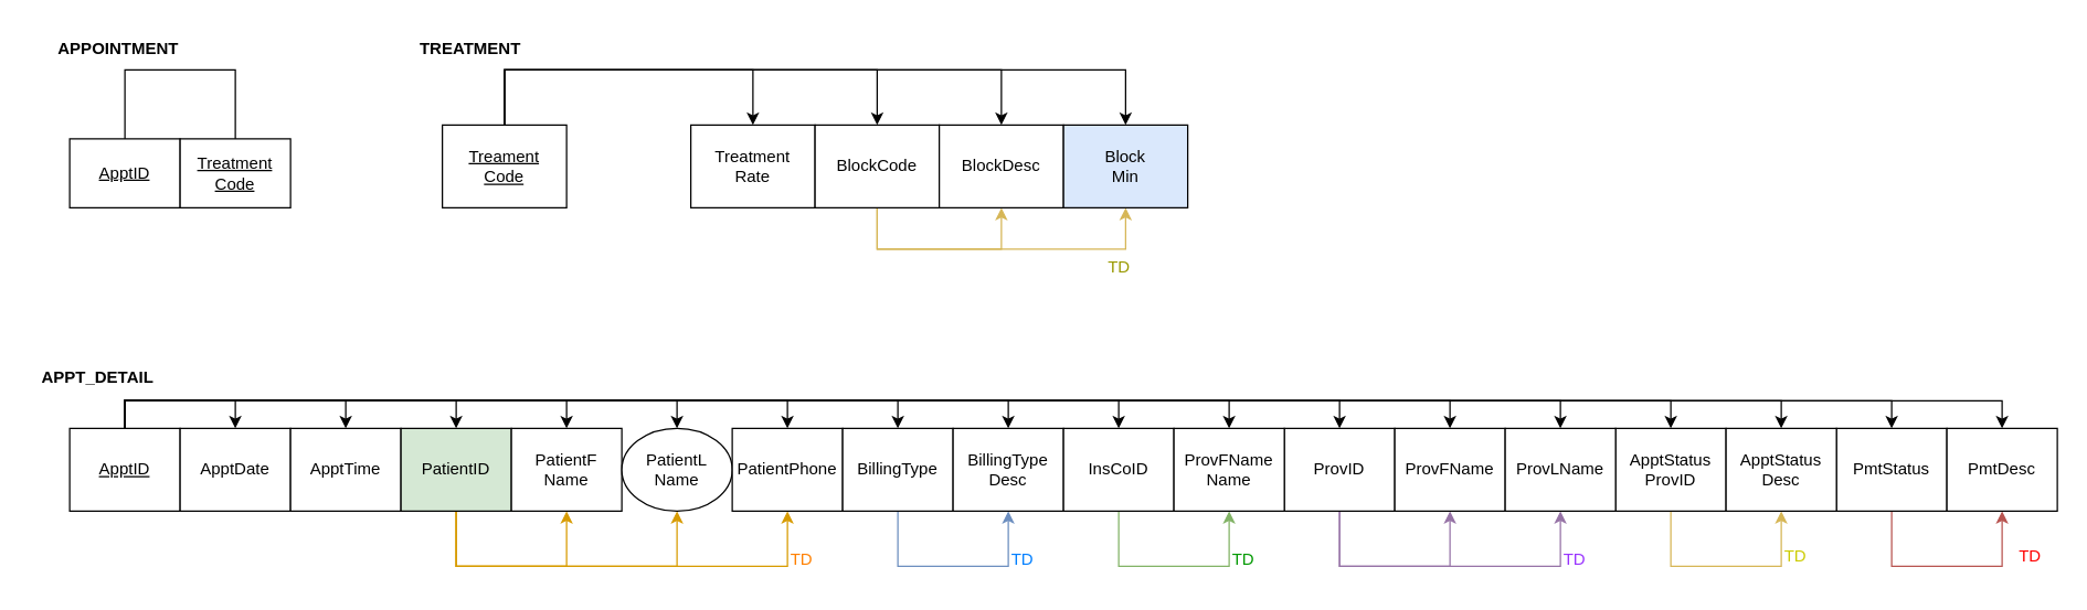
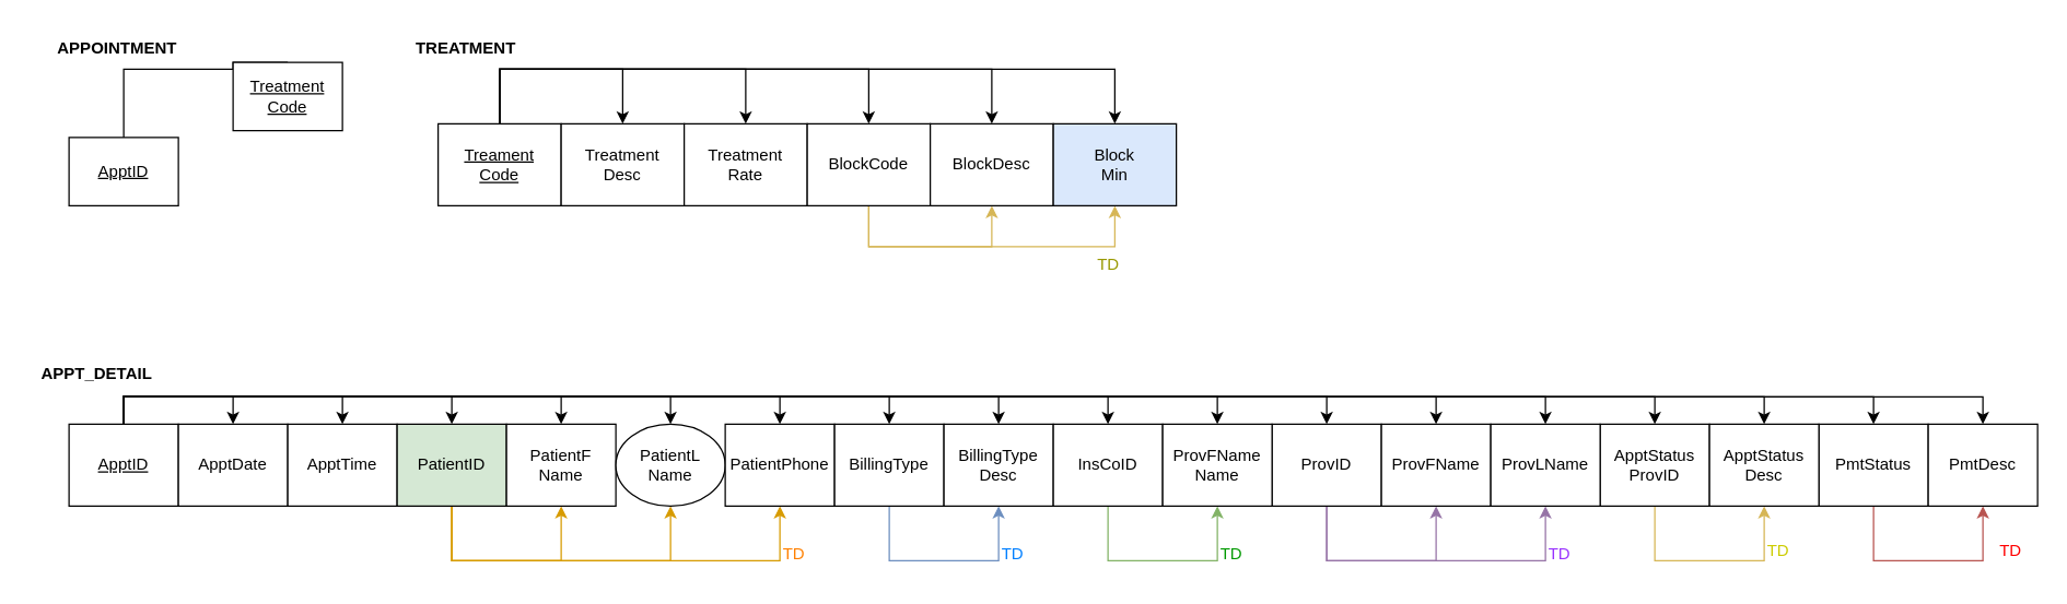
  <mxCell id="0" />
  <mxCell id="1" parent="0" />
  <mxCell id="2" style="edgeStyle=orthogonalEdgeStyle;rounded=0;orthogonalLoop=1;jettySize=auto;html=1;exitX=0.5;exitY=0;exitDx=0;exitDy=0;entryX=0.5;entryY=0;entryDx=0;entryDy=0;startArrow=none;startFill=0;endArrow=none;endFill=0;" parent="1" source="3" target="5" edge="1"><mxGeometry relative="1" as="geometry"><Array as="points"><mxPoint x="90" y="50" /><mxPoint x="170" y="50" /></Array></mxGeometry></mxCell>
  <mxCell id="3" value="&lt;u&gt;ApptID&lt;/u&gt;" style="rounded=0;whiteSpace=wrap;html=1;" parent="1" vertex="1"><mxGeometry x="50" y="100" width="80" height="50" as="geometry" /></mxCell>
  <mxCell id="4" value="&lt;b&gt;APPOINTMENT&lt;/b&gt;" style="text;html=1;align=center;verticalAlign=middle;resizable=0;points=[];autosize=1;strokeColor=none;fillColor=none;" parent="1" vertex="1"><mxGeometry x="30" y="20" width="110" height="30" as="geometry" /></mxCell>
- <mxCell id="5" value="&lt;u&gt;Treatment&lt;/u&gt;&lt;div&gt;&lt;u&gt;Code&lt;/u&gt;&lt;/div&gt;" style="rounded=0;whiteSpace=wrap;html=1;" parent="1" vertex="1"><mxGeometry x="130" y="100" width="80" height="50" as="geometry" /></mxCell>
+ <mxCell id="5" value="&lt;u&gt;Treatment&lt;/u&gt;&lt;div&gt;&lt;u&gt;Code&lt;/u&gt;&lt;/div&gt;" style="rounded=0;whiteSpace=wrap;html=1;" parent="1" vertex="1"><mxGeometry x="170" y="45" width="80" height="50" as="geometry" /></mxCell>
+ <mxCell id="6" style="edgeStyle=orthogonalEdgeStyle;rounded=0;orthogonalLoop=1;jettySize=auto;html=1;exitX=0.5;exitY=0;exitDx=0;exitDy=0;entryX=0.5;entryY=0;entryDx=0;entryDy=0;" parent="1" source="11" target="12" edge="1"><mxGeometry relative="1" as="geometry"><Array as="points"><mxPoint x="365" y="50" /><mxPoint x="455" y="50" /></Array></mxGeometry></mxCell>
  <mxCell id="7" style="edgeStyle=orthogonalEdgeStyle;rounded=0;orthogonalLoop=1;jettySize=auto;html=1;exitX=0.5;exitY=0;exitDx=0;exitDy=0;entryX=0.5;entryY=0;entryDx=0;entryDy=0;" parent="1" source="11" target="13" edge="1"><mxGeometry relative="1" as="geometry"><Array as="points"><mxPoint x="365" y="50" /><mxPoint x="545" y="50" /></Array></mxGeometry></mxCell>
  <mxCell id="8" style="edgeStyle=orthogonalEdgeStyle;rounded=0;orthogonalLoop=1;jettySize=auto;html=1;exitX=0.5;exitY=0;exitDx=0;exitDy=0;entryX=0.5;entryY=0;entryDx=0;entryDy=0;" parent="1" source="11" target="16" edge="1"><mxGeometry relative="1" as="geometry"><Array as="points"><mxPoint x="365" y="50" /><mxPoint x="635" y="50" /></Array></mxGeometry></mxCell>
  <mxCell id="9" style="edgeStyle=orthogonalEdgeStyle;rounded=0;orthogonalLoop=1;jettySize=auto;html=1;exitX=0.5;exitY=0;exitDx=0;exitDy=0;entryX=0.5;entryY=0;entryDx=0;entryDy=0;" parent="1" source="11" target="17" edge="1"><mxGeometry relative="1" as="geometry"><Array as="points"><mxPoint x="365" y="50" /><mxPoint x="725" y="50" /></Array></mxGeometry></mxCell>
  <mxCell id="10" style="edgeStyle=orthogonalEdgeStyle;rounded=0;orthogonalLoop=1;jettySize=auto;html=1;exitX=0.5;exitY=0;exitDx=0;exitDy=0;entryX=0.5;entryY=0;entryDx=0;entryDy=0;" parent="1" source="11" target="18" edge="1"><mxGeometry relative="1" as="geometry"><Array as="points"><mxPoint x="365" y="50" /><mxPoint x="815" y="50" /></Array></mxGeometry></mxCell>
  <mxCell id="11" value="&lt;u&gt;Treament&lt;/u&gt;&lt;div&gt;&lt;u&gt;Code&lt;/u&gt;&lt;/div&gt;" style="rounded=0;whiteSpace=wrap;html=1;" parent="1" vertex="1"><mxGeometry x="320" y="90" width="90" height="60" as="geometry" /></mxCell>
+ <mxCell id="12" value="Treatment&lt;div&gt;Desc&lt;/div&gt;" style="rounded=0;whiteSpace=wrap;html=1;" parent="1" vertex="1"><mxGeometry x="410" y="90" width="90" height="60" as="geometry" /></mxCell>
  <mxCell id="13" value="Treatment&lt;div&gt;Rate&lt;/div&gt;" style="rounded=0;whiteSpace=wrap;html=1;" parent="1" vertex="1"><mxGeometry x="500" y="90" width="90" height="60" as="geometry" /></mxCell>
  <mxCell id="14" style="edgeStyle=orthogonalEdgeStyle;rounded=0;orthogonalLoop=1;jettySize=auto;html=1;exitX=0.5;exitY=1;exitDx=0;exitDy=0;entryX=0.5;entryY=1;entryDx=0;entryDy=0;fillColor=#fff2cc;strokeColor=#d6b656;" parent="1" source="16" target="18" edge="1"><mxGeometry relative="1" as="geometry"><Array as="points"><mxPoint x="635" y="180" /><mxPoint x="815" y="180" /></Array></mxGeometry></mxCell>
  <mxCell id="15" style="edgeStyle=orthogonalEdgeStyle;rounded=0;orthogonalLoop=1;jettySize=auto;html=1;exitX=0.5;exitY=1;exitDx=0;exitDy=0;entryX=0.5;entryY=1;entryDx=0;entryDy=0;fillColor=#fff2cc;strokeColor=#d6b656;" parent="1" source="16" target="17" edge="1"><mxGeometry relative="1" as="geometry"><Array as="points"><mxPoint x="635" y="180" /><mxPoint x="725" y="180" /></Array></mxGeometry></mxCell>
  <mxCell id="16" value="BlockCode" style="rounded=0;whiteSpace=wrap;html=1;" parent="1" vertex="1"><mxGeometry x="590" y="90" width="90" height="60" as="geometry" /></mxCell>
  <mxCell id="17" value="BlockDesc" style="rounded=0;whiteSpace=wrap;html=1;" parent="1" vertex="1"><mxGeometry x="680" y="90" width="90" height="60" as="geometry" /></mxCell>
  <mxCell id="18" value="Block&lt;div&gt;Min&lt;/div&gt;" style="rounded=0;whiteSpace=wrap;html=1;fillColor=#dae8fc;" parent="1" vertex="1"><mxGeometry x="770" y="90" width="90" height="60" as="geometry" /></mxCell>
  <mxCell id="19" value="&lt;font color=&quot;#999900&quot;&gt;TD&lt;/font&gt;" style="text;html=1;align=center;verticalAlign=middle;resizable=0;points=[];autosize=1;strokeColor=none;fillColor=none;" parent="1" vertex="1"><mxGeometry x="790" y="178" width="40" height="30" as="geometry" /></mxCell>
  <mxCell id="20" value="&lt;b&gt;TREATMENT&lt;/b&gt;" style="text;html=1;align=center;verticalAlign=middle;resizable=0;points=[];autosize=1;strokeColor=none;fillColor=none;" parent="1" vertex="1"><mxGeometry x="290" y="20" width="100" height="30" as="geometry" /></mxCell>
  <mxCell id="21" value="&lt;b&gt;APPT_DETAIL&lt;/b&gt;" style="text;html=1;align=center;verticalAlign=middle;resizable=0;points=[];autosize=1;strokeColor=none;fillColor=none;" parent="1" vertex="1"><mxGeometry x="20" y="258" width="100" height="30" as="geometry" /></mxCell>
  <mxCell id="22" style="edgeStyle=orthogonalEdgeStyle;rounded=0;orthogonalLoop=1;jettySize=auto;html=1;exitX=0.5;exitY=0;exitDx=0;exitDy=0;entryX=0.5;entryY=0;entryDx=0;entryDy=0;" parent="1" source="38" target="39" edge="1"><mxGeometry relative="1" as="geometry" /></mxCell>
  <mxCell id="23" style="edgeStyle=orthogonalEdgeStyle;rounded=0;orthogonalLoop=1;jettySize=auto;html=1;exitX=0.5;exitY=0;exitDx=0;exitDy=0;entryX=0.5;entryY=0;entryDx=0;entryDy=0;" parent="1" source="38" target="40" edge="1"><mxGeometry relative="1" as="geometry" /></mxCell>
  <mxCell id="24" style="edgeStyle=orthogonalEdgeStyle;rounded=0;orthogonalLoop=1;jettySize=auto;html=1;exitX=0.5;exitY=0;exitDx=0;exitDy=0;entryX=0.5;entryY=0;entryDx=0;entryDy=0;" parent="1" source="38" target="44" edge="1"><mxGeometry relative="1" as="geometry" /></mxCell>
  <mxCell id="25" style="edgeStyle=orthogonalEdgeStyle;rounded=0;orthogonalLoop=1;jettySize=auto;html=1;exitX=0.5;exitY=0;exitDx=0;exitDy=0;entryX=0.5;entryY=0;entryDx=0;entryDy=0;" parent="1" source="38" target="54" edge="1"><mxGeometry relative="1" as="geometry" /></mxCell>
  <mxCell id="26" style="edgeStyle=orthogonalEdgeStyle;rounded=0;orthogonalLoop=1;jettySize=auto;html=1;exitX=0.5;exitY=0;exitDx=0;exitDy=0;entryX=0.5;entryY=0;entryDx=0;entryDy=0;" parent="1" source="38" target="55" edge="1"><mxGeometry relative="1" as="geometry" /></mxCell>
  <mxCell id="27" style="edgeStyle=orthogonalEdgeStyle;rounded=0;orthogonalLoop=1;jettySize=auto;html=1;exitX=0.5;exitY=0;exitDx=0;exitDy=0;entryX=0.5;entryY=0;entryDx=0;entryDy=0;" parent="1" source="38" target="47" edge="1"><mxGeometry relative="1" as="geometry" /></mxCell>
  <mxCell id="28" style="edgeStyle=orthogonalEdgeStyle;rounded=0;orthogonalLoop=1;jettySize=auto;html=1;exitX=0.5;exitY=0;exitDx=0;exitDy=0;entryX=0.5;entryY=0;entryDx=0;entryDy=0;" parent="1" source="38" target="52" edge="1"><mxGeometry relative="1" as="geometry" /></mxCell>
  <mxCell id="29" style="edgeStyle=orthogonalEdgeStyle;rounded=0;orthogonalLoop=1;jettySize=auto;html=1;exitX=0.5;exitY=0;exitDx=0;exitDy=0;entryX=0.5;entryY=0;entryDx=0;entryDy=0;" parent="1" source="38" target="53" edge="1"><mxGeometry relative="1" as="geometry" /></mxCell>
  <mxCell id="30" style="edgeStyle=orthogonalEdgeStyle;rounded=0;orthogonalLoop=1;jettySize=auto;html=1;exitX=0.5;exitY=0;exitDx=0;exitDy=0;entryX=0.5;entryY=0;entryDx=0;entryDy=0;" parent="1" source="38" target="49" edge="1"><mxGeometry relative="1" as="geometry" /></mxCell>
  <mxCell id="31" style="edgeStyle=orthogonalEdgeStyle;rounded=0;orthogonalLoop=1;jettySize=auto;html=1;exitX=0.5;exitY=0;exitDx=0;exitDy=0;entryX=0.5;entryY=0;entryDx=0;entryDy=0;" parent="1" source="38" target="56" edge="1"><mxGeometry relative="1" as="geometry" /></mxCell>
  <mxCell id="32" style="edgeStyle=orthogonalEdgeStyle;rounded=0;orthogonalLoop=1;jettySize=auto;html=1;exitX=0.5;exitY=0;exitDx=0;exitDy=0;entryX=0.5;entryY=0;entryDx=0;entryDy=0;" parent="1" source="38" target="51" edge="1"><mxGeometry relative="1" as="geometry" /></mxCell>
  <mxCell id="33" style="edgeStyle=orthogonalEdgeStyle;rounded=0;orthogonalLoop=1;jettySize=auto;html=1;exitX=0.5;exitY=0;exitDx=0;exitDy=0;entryX=0.5;entryY=0;entryDx=0;entryDy=0;" edge="1" parent="1" source="38" target="63"><mxGeometry relative="1" as="geometry" /></mxCell>
  <mxCell id="34" style="edgeStyle=orthogonalEdgeStyle;rounded=0;orthogonalLoop=1;jettySize=auto;html=1;exitX=0.5;exitY=0;exitDx=0;exitDy=0;entryX=0.5;entryY=0;entryDx=0;entryDy=0;" edge="1" parent="1" source="38" target="65"><mxGeometry relative="1" as="geometry" /></mxCell>
  <mxCell id="35" style="edgeStyle=orthogonalEdgeStyle;rounded=0;orthogonalLoop=1;jettySize=auto;html=1;exitX=0.5;exitY=0;exitDx=0;exitDy=0;entryX=0.5;entryY=0;entryDx=0;entryDy=0;" edge="1" parent="1" source="38" target="66"><mxGeometry relative="1" as="geometry" /></mxCell>
  <mxCell id="36" style="edgeStyle=orthogonalEdgeStyle;rounded=0;orthogonalLoop=1;jettySize=auto;html=1;exitX=0.5;exitY=0;exitDx=0;exitDy=0;entryX=0.5;entryY=0;entryDx=0;entryDy=0;" edge="1" parent="1" source="38" target="68"><mxGeometry relative="1" as="geometry" /></mxCell>
  <mxCell id="37" style="edgeStyle=orthogonalEdgeStyle;rounded=0;orthogonalLoop=1;jettySize=auto;html=1;exitX=0.5;exitY=0;exitDx=0;exitDy=0;entryX=0.5;entryY=0;entryDx=0;entryDy=0;" edge="1" parent="1" source="38" target="69"><mxGeometry relative="1" as="geometry" /></mxCell>
  <mxCell id="38" value="&lt;u&gt;ApptID&lt;/u&gt;" style="rounded=0;whiteSpace=wrap;html=1;" parent="1" vertex="1"><mxGeometry x="50" y="310" width="80" height="60" as="geometry" /></mxCell>
  <mxCell id="39" value="ApptDate" style="rounded=0;whiteSpace=wrap;html=1;" parent="1" vertex="1"><mxGeometry x="130" y="310" width="80" height="60" as="geometry" /></mxCell>
  <mxCell id="40" value="ApptTime" style="rounded=0;whiteSpace=wrap;html=1;" parent="1" vertex="1"><mxGeometry x="210" y="310" width="80" height="60" as="geometry" /></mxCell>
  <mxCell id="41" style="edgeStyle=orthogonalEdgeStyle;rounded=0;orthogonalLoop=1;jettySize=auto;html=1;exitX=0.5;exitY=1;exitDx=0;exitDy=0;entryX=0.5;entryY=1;entryDx=0;entryDy=0;fillColor=#ffe6cc;strokeColor=#d79b00;" edge="1" parent="1" source="44" target="54"><mxGeometry relative="1" as="geometry"><Array as="points"><mxPoint x="330" y="410" /><mxPoint x="410" y="410" /></Array></mxGeometry></mxCell>
  <mxCell id="42" style="edgeStyle=orthogonalEdgeStyle;rounded=0;orthogonalLoop=1;jettySize=auto;html=1;exitX=0.5;exitY=1;exitDx=0;exitDy=0;entryX=0.5;entryY=1;entryDx=0;entryDy=0;fillColor=#ffe6cc;strokeColor=#d79b00;" edge="1" parent="1" source="44" target="55"><mxGeometry relative="1" as="geometry"><Array as="points"><mxPoint x="330" y="410" /><mxPoint x="490" y="410" /></Array></mxGeometry></mxCell>
  <mxCell id="43" style="edgeStyle=orthogonalEdgeStyle;rounded=0;orthogonalLoop=1;jettySize=auto;html=1;exitX=0.5;exitY=1;exitDx=0;exitDy=0;entryX=0.5;entryY=1;entryDx=0;entryDy=0;fillColor=#ffe6cc;strokeColor=#d79b00;" edge="1" parent="1" source="44" target="63"><mxGeometry relative="1" as="geometry"><Array as="points"><mxPoint x="330" y="410" /><mxPoint x="570" y="410" /></Array></mxGeometry></mxCell>
  <mxCell id="44" value="PatientID" style="rounded=0;whiteSpace=wrap;html=1;fillColor=#d5e8d4;" parent="1" vertex="1"><mxGeometry x="290" y="310" width="80" height="60" as="geometry" /></mxCell>
  <mxCell id="45" style="edgeStyle=orthogonalEdgeStyle;rounded=0;orthogonalLoop=1;jettySize=auto;html=1;exitX=0.5;exitY=1;exitDx=0;exitDy=0;entryX=0.5;entryY=1;entryDx=0;entryDy=0;fillColor=#e1d5e7;strokeColor=#9673a6;" edge="1" parent="1" source="47" target="52"><mxGeometry relative="1" as="geometry"><Array as="points"><mxPoint x="970" y="410" /><mxPoint x="1050" y="410" /></Array></mxGeometry></mxCell>
  <mxCell id="46" style="edgeStyle=orthogonalEdgeStyle;rounded=0;orthogonalLoop=1;jettySize=auto;html=1;exitX=0.5;exitY=1;exitDx=0;exitDy=0;entryX=0.5;entryY=1;entryDx=0;entryDy=0;fillColor=#e1d5e7;strokeColor=#9673a6;" edge="1" parent="1" source="47" target="53"><mxGeometry relative="1" as="geometry"><Array as="points"><mxPoint x="970" y="410" /><mxPoint x="1130" y="410" /></Array></mxGeometry></mxCell>
  <mxCell id="47" value="ProvID" style="rounded=0;whiteSpace=wrap;html=1;" parent="1" vertex="1"><mxGeometry x="930" y="310" width="80" height="60" as="geometry" /></mxCell>
  <mxCell id="48" style="edgeStyle=orthogonalEdgeStyle;rounded=0;orthogonalLoop=1;jettySize=auto;html=1;exitX=0.5;exitY=1;exitDx=0;exitDy=0;entryX=0.5;entryY=1;entryDx=0;entryDy=0;fillColor=#fff2cc;strokeColor=#d6b656;" edge="1" parent="1" source="49" target="56"><mxGeometry relative="1" as="geometry"><Array as="points"><mxPoint x="1210" y="410" /><mxPoint x="1290" y="410" /></Array></mxGeometry></mxCell>
  <mxCell id="49" value="ApptStatus&lt;div&gt;ProvID&lt;/div&gt;" style="rounded=0;whiteSpace=wrap;html=1;" parent="1" vertex="1"><mxGeometry x="1170" y="310" width="80" height="60" as="geometry" /></mxCell>
  <mxCell id="50" style="edgeStyle=orthogonalEdgeStyle;rounded=0;orthogonalLoop=1;jettySize=auto;html=1;exitX=0.5;exitY=1;exitDx=0;exitDy=0;entryX=0.5;entryY=1;entryDx=0;entryDy=0;fillColor=#f8cecc;strokeColor=#b85450;" edge="1" parent="1" source="51" target="57"><mxGeometry relative="1" as="geometry"><Array as="points"><mxPoint x="1370" y="410" /><mxPoint x="1450" y="410" /></Array></mxGeometry></mxCell>
  <mxCell id="51" value="PmtStatus" style="rounded=0;whiteSpace=wrap;html=1;" parent="1" vertex="1"><mxGeometry x="1330" y="310" width="80" height="60" as="geometry" /></mxCell>
  <mxCell id="52" value="ProvFName" style="rounded=0;whiteSpace=wrap;html=1;" parent="1" vertex="1"><mxGeometry x="1010" y="310" width="80" height="60" as="geometry" /></mxCell>
  <mxCell id="53" value="ProvLName" style="rounded=0;whiteSpace=wrap;html=1;" parent="1" vertex="1"><mxGeometry x="1090" y="310" width="80" height="60" as="geometry" /></mxCell>
  <mxCell id="54" value="PatientF&lt;div&gt;Name&lt;/div&gt;" style="rounded=0;whiteSpace=wrap;html=1;" parent="1" vertex="1"><mxGeometry x="370" y="310" width="80" height="60" as="geometry" /></mxCell>
  <mxCell id="55" value="PatientL&lt;div&gt;Name&lt;/div&gt;" style="ellipse;whiteSpace=wrap;html=1;" parent="1" vertex="1"><mxGeometry x="450" y="310" width="80" height="60" as="geometry" /></mxCell>
  <mxCell id="56" value="ApptStatus&lt;div&gt;Desc&lt;/div&gt;" style="rounded=0;whiteSpace=wrap;html=1;" parent="1" vertex="1"><mxGeometry x="1250" y="310" width="80" height="60" as="geometry" /></mxCell>
  <mxCell id="57" value="PmtDesc" style="rounded=0;whiteSpace=wrap;html=1;" parent="1" vertex="1"><mxGeometry x="1410" y="310" width="80" height="60" as="geometry" /></mxCell>
  <mxCell id="58" style="edgeStyle=orthogonalEdgeStyle;rounded=0;orthogonalLoop=1;jettySize=auto;html=1;exitX=0.5;exitY=0;exitDx=0;exitDy=0;entryX=0.5;entryY=0;entryDx=0;entryDy=0;" parent="1" source="38" target="57" edge="1"><mxGeometry relative="1" as="geometry" /></mxCell>
  <mxCell id="59" value="&lt;font color=&quot;#ff8000&quot;&gt;TD&lt;/font&gt;" style="text;html=1;align=center;verticalAlign=middle;resizable=0;points=[];autosize=1;strokeColor=none;fillColor=none;" parent="1" vertex="1"><mxGeometry x="560" y="390" width="40" height="30" as="geometry" /></mxCell>
  <mxCell id="60" value="&lt;font color=&quot;#007fff&quot;&gt;TD&lt;/font&gt;" style="text;html=1;align=center;verticalAlign=middle;resizable=0;points=[];autosize=1;strokeColor=none;fillColor=none;" parent="1" vertex="1"><mxGeometry x="720" y="390" width="40" height="30" as="geometry" /></mxCell>
  <mxCell id="61" value="&lt;font color=&quot;#009900&quot;&gt;TD&lt;/font&gt;" style="text;html=1;align=center;verticalAlign=middle;resizable=0;points=[];autosize=1;strokeColor=none;fillColor=none;" parent="1" vertex="1"><mxGeometry x="880" y="390" width="40" height="30" as="geometry" /></mxCell>
  <mxCell id="62" value="&lt;font color=&quot;#9933ff&quot;&gt;TD&lt;/font&gt;" style="text;html=1;align=center;verticalAlign=middle;resizable=0;points=[];autosize=1;strokeColor=none;fillColor=none;" parent="1" vertex="1"><mxGeometry x="1120" y="390" width="40" height="30" as="geometry" /></mxCell>
  <mxCell id="63" value="PatientPhone" style="rounded=0;whiteSpace=wrap;html=1;" vertex="1" parent="1"><mxGeometry x="530" y="310" width="80" height="60" as="geometry" /></mxCell>
  <mxCell id="64" style="edgeStyle=orthogonalEdgeStyle;rounded=0;orthogonalLoop=1;jettySize=auto;html=1;exitX=0.5;exitY=1;exitDx=0;exitDy=0;entryX=0.5;entryY=1;entryDx=0;entryDy=0;fillColor=#dae8fc;strokeColor=#6c8ebf;" edge="1" parent="1" source="65" target="66"><mxGeometry relative="1" as="geometry"><Array as="points"><mxPoint x="650" y="410" /><mxPoint x="730" y="410" /></Array></mxGeometry></mxCell>
  <mxCell id="65" value="BillingType" style="rounded=0;whiteSpace=wrap;html=1;" vertex="1" parent="1"><mxGeometry x="610" y="310" width="80" height="60" as="geometry" /></mxCell>
  <mxCell id="66" value="BillingType&lt;div&gt;Desc&lt;/div&gt;" style="rounded=0;whiteSpace=wrap;html=1;" vertex="1" parent="1"><mxGeometry x="690" y="310" width="80" height="60" as="geometry" /></mxCell>
  <mxCell id="67" style="edgeStyle=orthogonalEdgeStyle;rounded=0;orthogonalLoop=1;jettySize=auto;html=1;exitX=0.5;exitY=1;exitDx=0;exitDy=0;entryX=0.5;entryY=1;entryDx=0;entryDy=0;fillColor=#d5e8d4;strokeColor=#82b366;" edge="1" parent="1" source="68" target="69"><mxGeometry relative="1" as="geometry"><Array as="points"><mxPoint x="810" y="410" /><mxPoint x="890" y="410" /></Array></mxGeometry></mxCell>
  <mxCell id="68" value="InsCoID" style="rounded=0;whiteSpace=wrap;html=1;" vertex="1" parent="1"><mxGeometry x="770" y="310" width="80" height="60" as="geometry" /></mxCell>
  <mxCell id="69" value="ProvFName&lt;div&gt;Name&lt;/div&gt;" style="rounded=0;whiteSpace=wrap;html=1;" vertex="1" parent="1"><mxGeometry x="850" y="310" width="80" height="60" as="geometry" /></mxCell>
  <mxCell id="70" value="&lt;font color=&quot;#cccc00&quot;&gt;TD&lt;/font&gt;" style="text;html=1;align=center;verticalAlign=middle;resizable=0;points=[];autosize=1;strokeColor=none;fillColor=none;" vertex="1" parent="1"><mxGeometry x="1280" y="388" width="40" height="30" as="geometry" /></mxCell>
  <mxCell id="71" value="&lt;font color=&quot;#ff0000&quot;&gt;TD&lt;/font&gt;" style="text;html=1;align=center;verticalAlign=middle;resizable=0;points=[];autosize=1;strokeColor=none;fillColor=none;" vertex="1" parent="1"><mxGeometry x="1450" y="388" width="40" height="30" as="geometry" /></mxCell>
